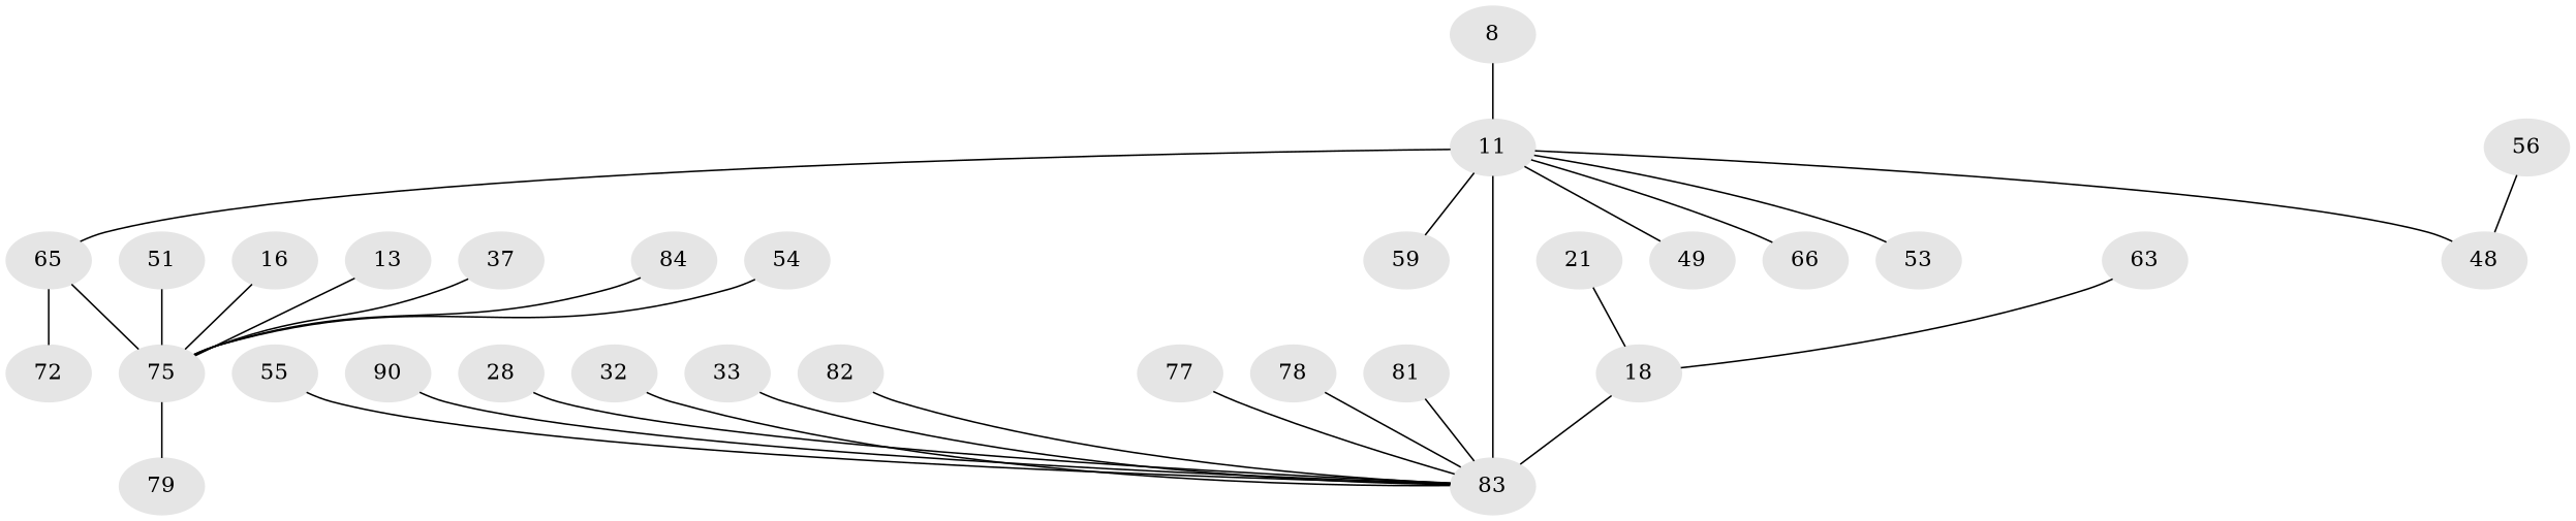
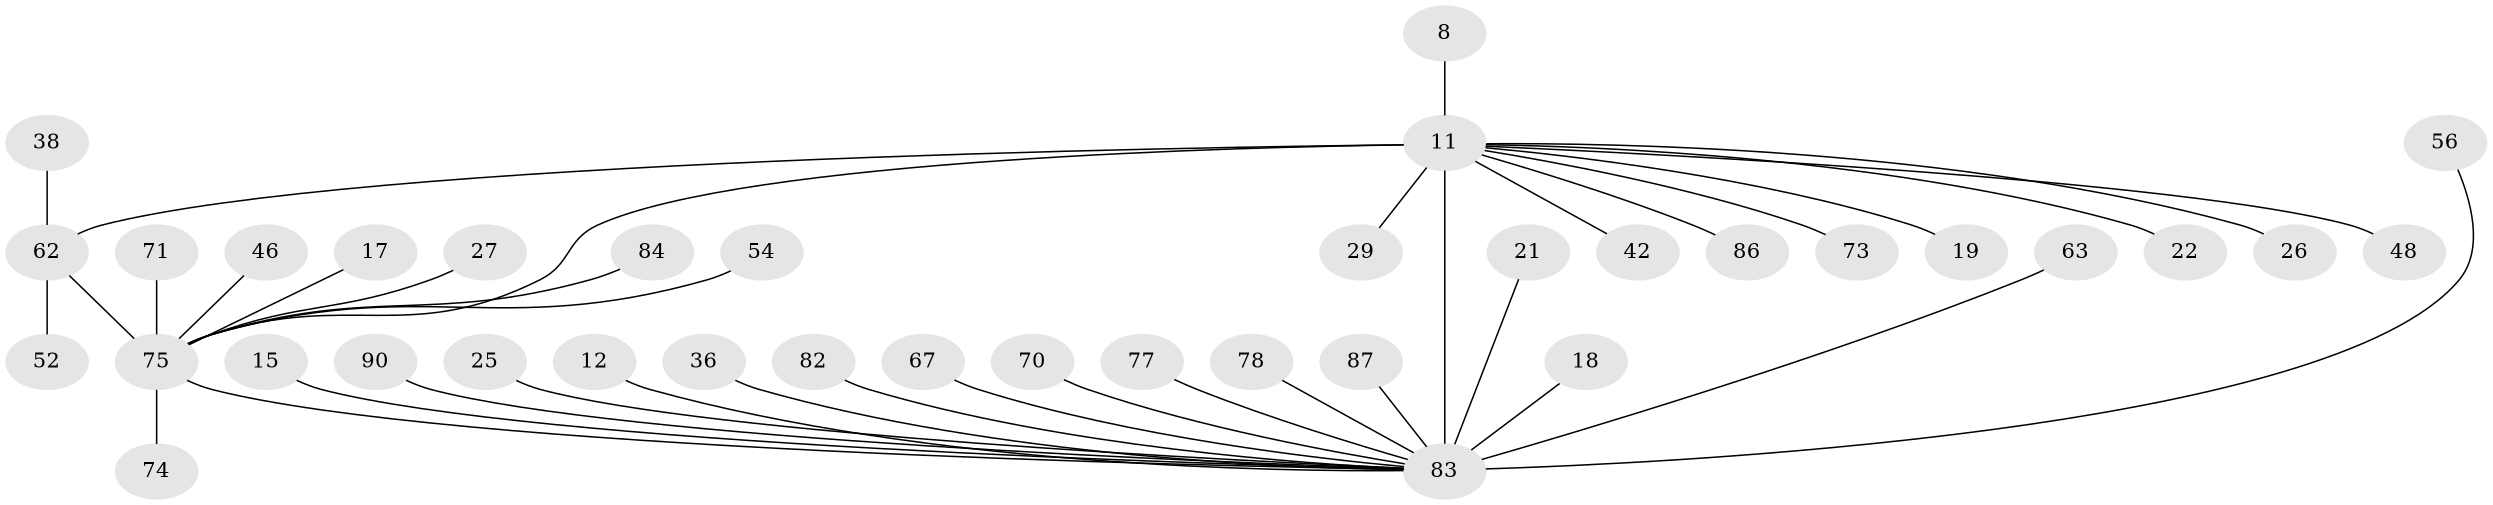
  graph {
    node [color=gray90 style=filled]
    11 [super="+3+5"]
-   29 [label=59]
-   42 [label=49]
+   19
+   22
+   26
+   29
+   42
    48
-   65 [super="+6+61+36"]
-   66
-   73 [label=53]
+   65 [super="+6+61+36" label=62]
+   66 [label=86]
+   73
    75 [super="+53+69+55+14+24+59+62"]
    83 [super="+35+51+76+64+80+82"]
    n13 [label=8]
-   72
-   79
+   72 [label=52]
+   79 [label=74]
    n16 [label=18]
-   15 [label=55]
-   16
-   17 [label=13]
+   15
+   16 [label=46]
+   17
    n20 [label=90 super="+18"]
-   25 [label=28]
-   32 [super="+31"]
-   33
-   37
+   25
+   32 [super="+31" label=12]
+   33 [label=36]
+   37 [label=27]
+   38
    n26 [label=21]
    n27 [label=84]
    n28 [label=82]
    54
    56 [super="+28"]
    63
-   71 [label=51]
+   67
+   70 [super="+27"]
+   71
    77
    78
-   81
+   81 [label=87]
+   11 -- 19
+   11 -- 22
+   11 -- 26
    11 -- 29
    11 -- 42 [weight=3]
    11 -- 48
    11 -- 65
    11 -- 66 [weight=2]
    11 -- 73
+   11 -- 75 [weight=5]
    11 -- 83 [weight=25]
    65 -- 75 [weight=5]
    65 -- 72
+   75 -- 83 [weight=7]
    75 -- 79
    n13 -- 11
    n16 -- 83
    15 -- 83
    16 -- 75
    17 -- 75
    n20 -- 83
    25 -- 83
    32 -- 83
    33 -- 83
    37 -- 75
-   n26 -- n16
+   38 -- 65
+   n26 -- 83
    n27 -- 75
    n28 -- 83
    54 -- 75
-   56 -- 48
-   63 -- n16
+   56 -- 83
+   63 -- 83
+   67 -- 83
+   70 -- 83 [weight=2]
    71 -- 75
    77 -- 83
    78 -- 83
    81 -- 83
  }
